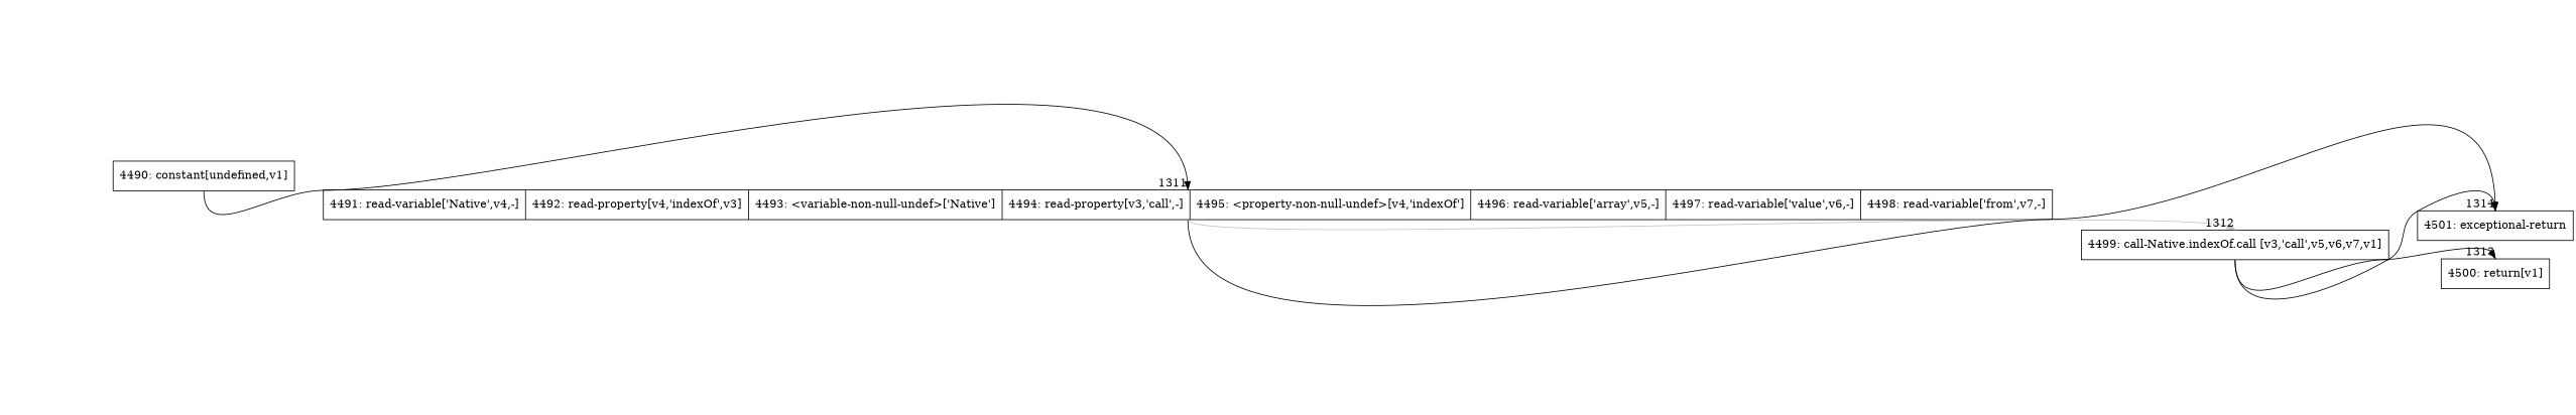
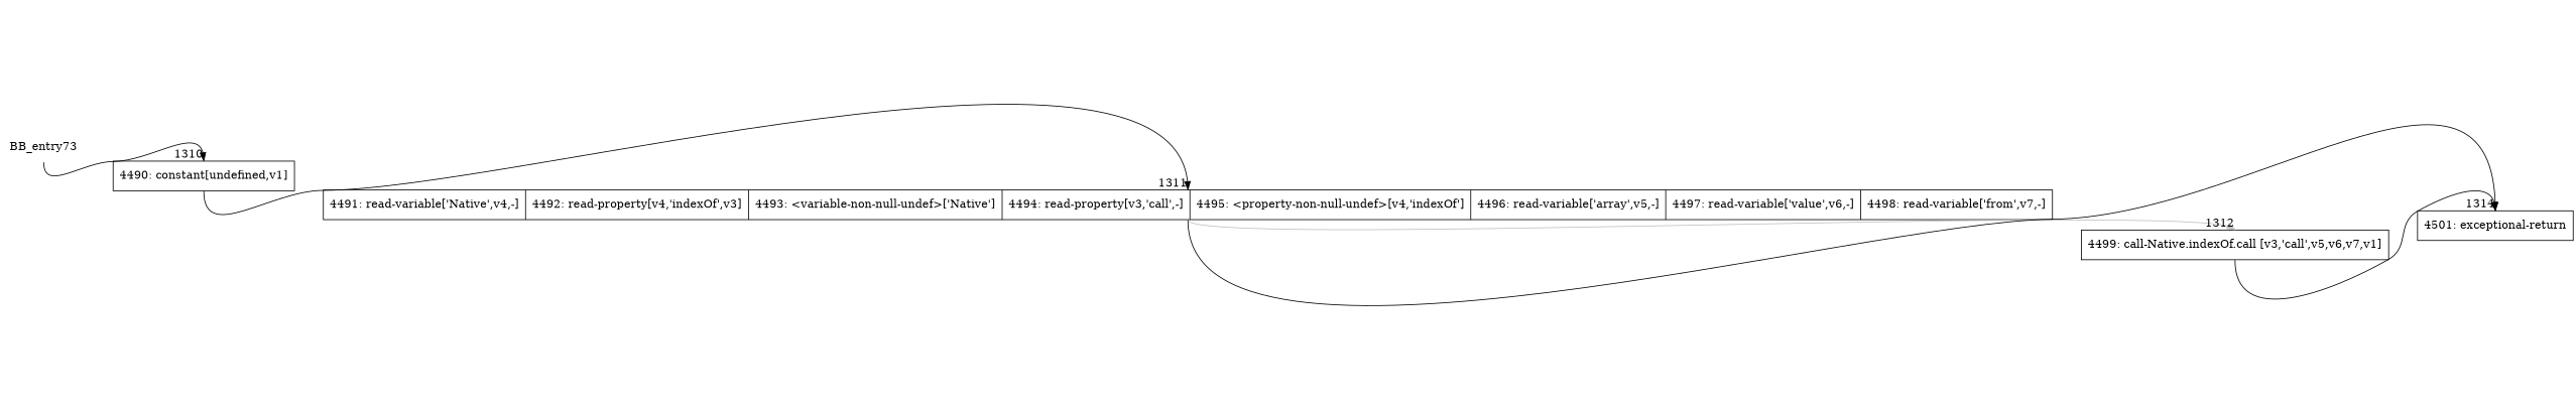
  digraph {
    rankdir=LR
    node [shape=record]
    edge [headport=n tailport=s]
+   BB_entry73 [shape=none]
    n2 [label="{4490: constant[undefined,v1]}"]
    n3 [label="{4491: read-variable['Native',v4,-]|4492: read-property[v4,'indexOf',v3]|4493: \<variable-non-null-undef\>['Native']|4494: read-property[v3,'call',-]|4495: \<property-non-null-undef\>[v4,'indexOf']|4496: read-variable['array',v5,-]|4497: read-variable['value',v6,-]|4498: read-variable['from',v7,-]}"]
    n4 [label="{4499: call-Native.indexOf.call [v3,'call',v5,v6,v7,v1]}"]
    n5 [label="{4501: exceptional-return}"]
-   n6 [label="{4500: return[v1]}"]
+   BB_entry73 -> n2 [headlabel="    1310"]
    n2 -> n3 [headlabel="      1311"]
    n3 -> n4 [color=gray headlabel="      1312"]
    n3 -> n5 [color=black headlabel="      1314"]
    n4 -> n5 [color=black]
-   n4 -> n6 [headlabel="      1313"]
  }
